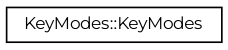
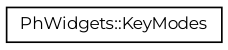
  digraph {
    rankdir=LR
    fontname=Montserrat
-   n1 [color=black fillcolor=white fontname=Montserrat fontsize=10 height=0.2 label="KeyModes::KeyModes" shape=record style=filled width=0.4]
+   n1 [color=black fillcolor=white fontname=Montserrat fontsize=10 height=0.2 label="PhWidgets::KeyModes" shape=record style=filled width=0.4]
  }
